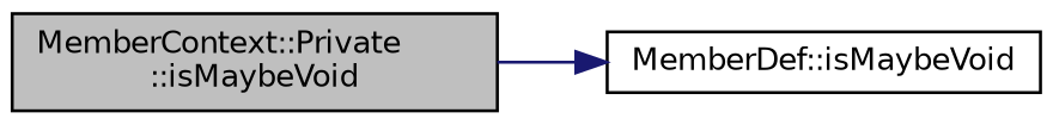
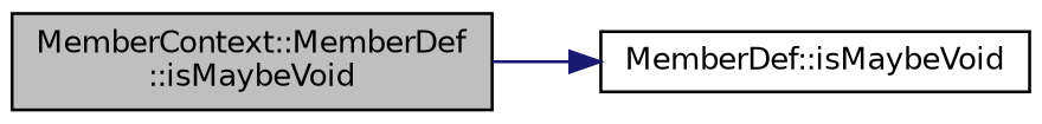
  digraph {
    rankdir=LR
    node [color=black fontname=Helvetica fontsize=10 shape=record style=filled]
-   n1 [fillcolor=grey75 fontcolor=black height=0.2 label="MemberContext::Private\l::isMaybeVoid" width=0.4]
+   n1 [fillcolor=grey75 fontcolor=black height=0.2 label="MemberContext::MemberDef\l::isMaybeVoid" width=0.4]
    n2 [fillcolor=white height=0.2 label="MemberDef::isMaybeVoid" width=0.4]
    n1 -> n2 [color=midnightblue fontname=Helvetica fontsize=10 labelfontname=Helvetica labelfontsize=10 style=solid]
  }
